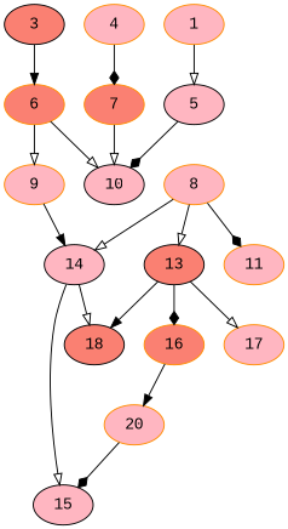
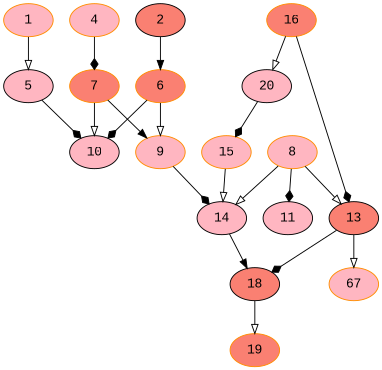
  digraph {
    fontname="Liberation Mono"
    node [alpha=0.06 color=darkorange fillcolor=lightpink fontname="Liberation Mono" style=filled]
    edge [arrowhead=onormal fontname="Liberation Mono"]
    1 [alpha=0.02 expect_size=11501568]
    5 [color=black expect_size=10129408]
    10 [alpha=0.19 color=black expect_size=39116800]
-   2 [alpha=0.15 color=black expect_size=46636032 fillcolor=salmon label=3]
+   2 [alpha=0.15 color=black expect_size=46636032 fillcolor=salmon]
    6 [alpha=0.04 expect_size=31352832 fillcolor=salmon]
    9 [alpha=0.07 expect_size=29987840]
    14 [alpha=0.03 color=black expect_size=45287424]
    7 [alpha=0.04 expect_size=46680064 fillcolor=salmon]
    8 [alpha=0.17 expect_size=40510464]
-   11 [alpha=0.00 expect_size=26531840]
+   11 [alpha=0.00 color=black expect_size=26531840]
    13 [alpha=0.17 color=black expect_size=20480000 fillcolor=salmon]
    4 [alpha=0.10 expect_size=12997632]
    18 [alpha=0.13 color=black expect_size=5786624 fillcolor=salmon]
-   15 [color=black expect_size=20854784]
+   15 [expect_size=20854784]
    16 [alpha=0.15 expect_size=34210816 fillcolor=salmon]
-   17 [alpha=0.03 expect_size=43558912]
-   20 [alpha=0.16 expect_size=15064064]
+   17 [alpha=0.03 expect_size=43558912 label=67]
+   20 [alpha=0.16 color=black expect_size=15064064]
+   19 [alpha=0.18 expect_size=46851072 fillcolor=salmon]
    1 -> 5
    5 -> 10 [arrowhead=diamond]
    2 -> 6 [arrowhead=normal]
-   6 -> 10
+   6 -> 10 [arrowhead=diamond]
    6 -> 9
-   9 -> 14 [arrowhead=normal]
-   14 -> 18
-   14 -> 15
+   9 -> 14 [arrowhead=diamond]
+   14 -> 18 [arrowhead=normal]
+   15 -> 14
    7 -> 10
+   7 -> 9 [arrowhead=normal]
    8 -> 14
    8 -> 11 [arrowhead=diamond]
    8 -> 13
-   13 -> 18 [arrowhead=normal]
-   13 -> 16 [arrowhead=diamond]
+   13 -> 18 [arrowhead=diamond]
+   16 -> 13 [arrowhead=diamond]
    13 -> 17
    4 -> 7 [arrowhead=diamond]
-   16 -> 20 [arrowhead=normal]
+   18 -> 19
+   16 -> 20
    20 -> 15 [arrowhead=diamond]
  }
